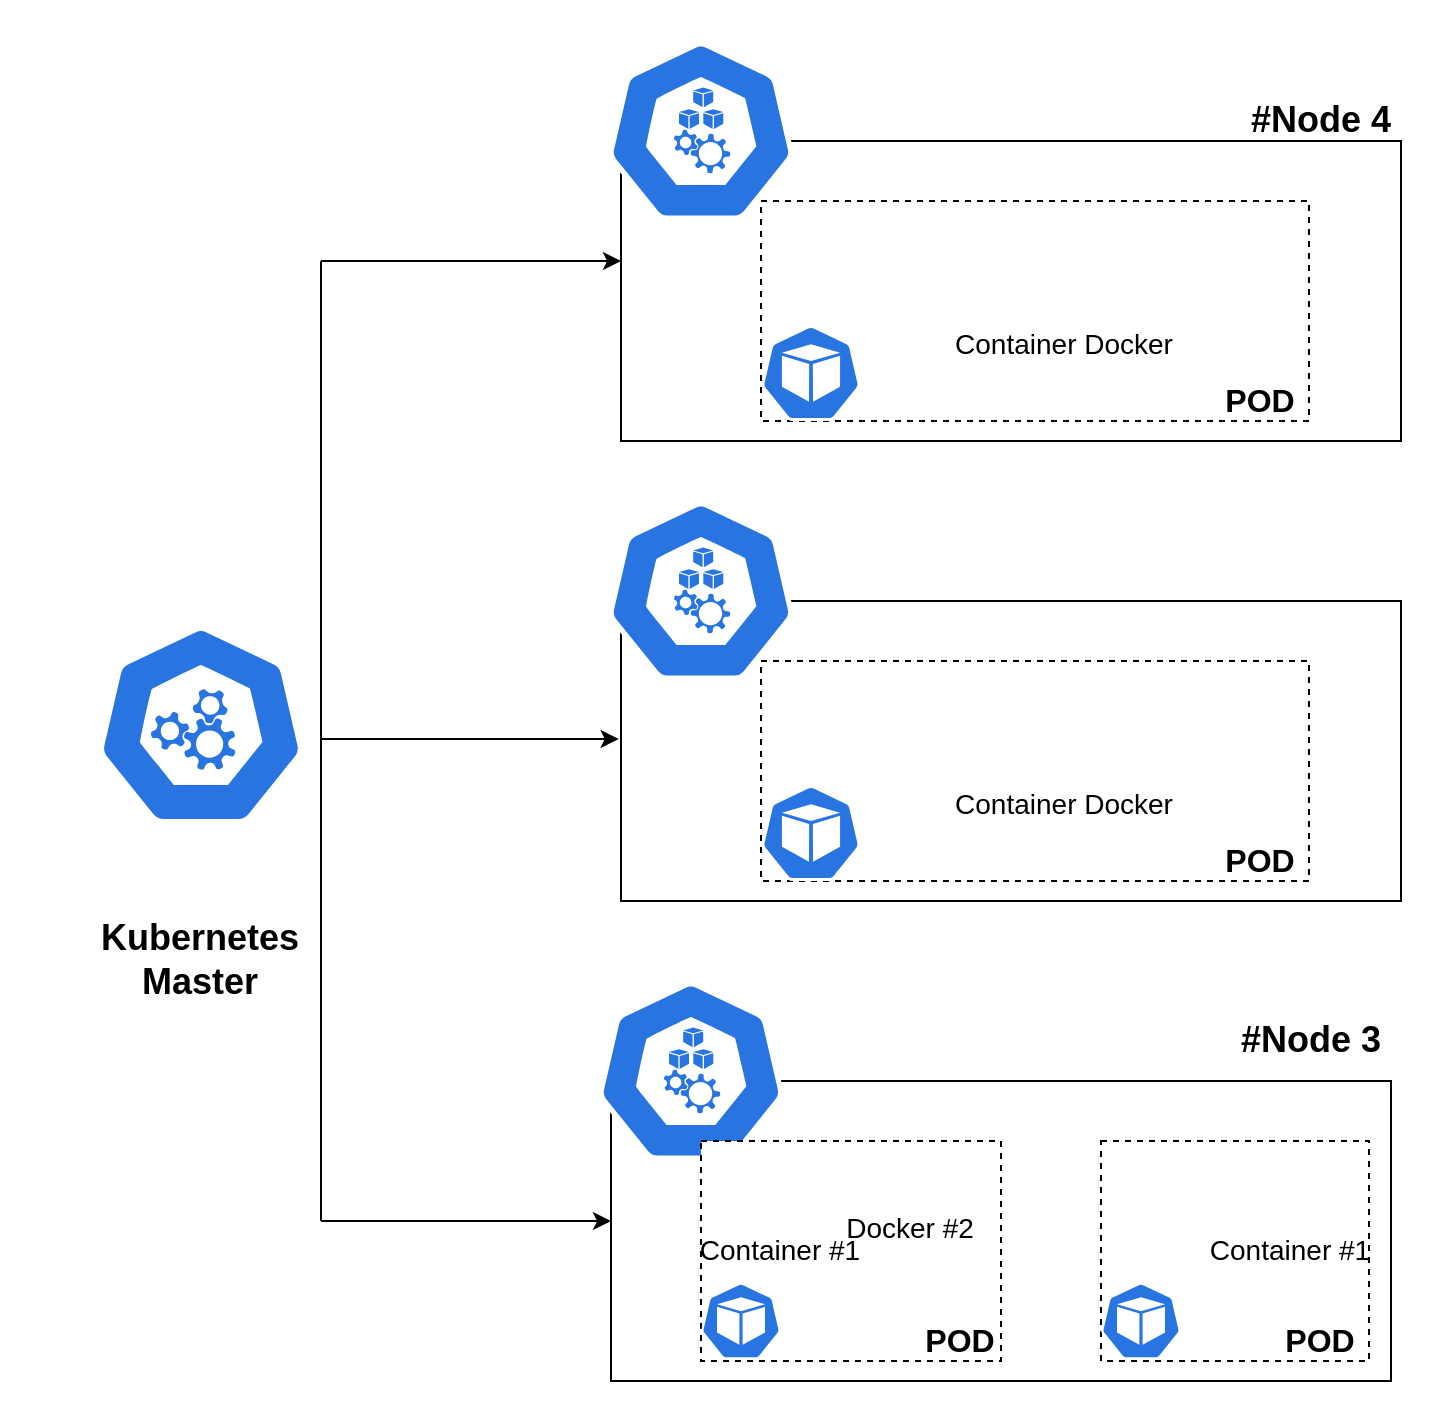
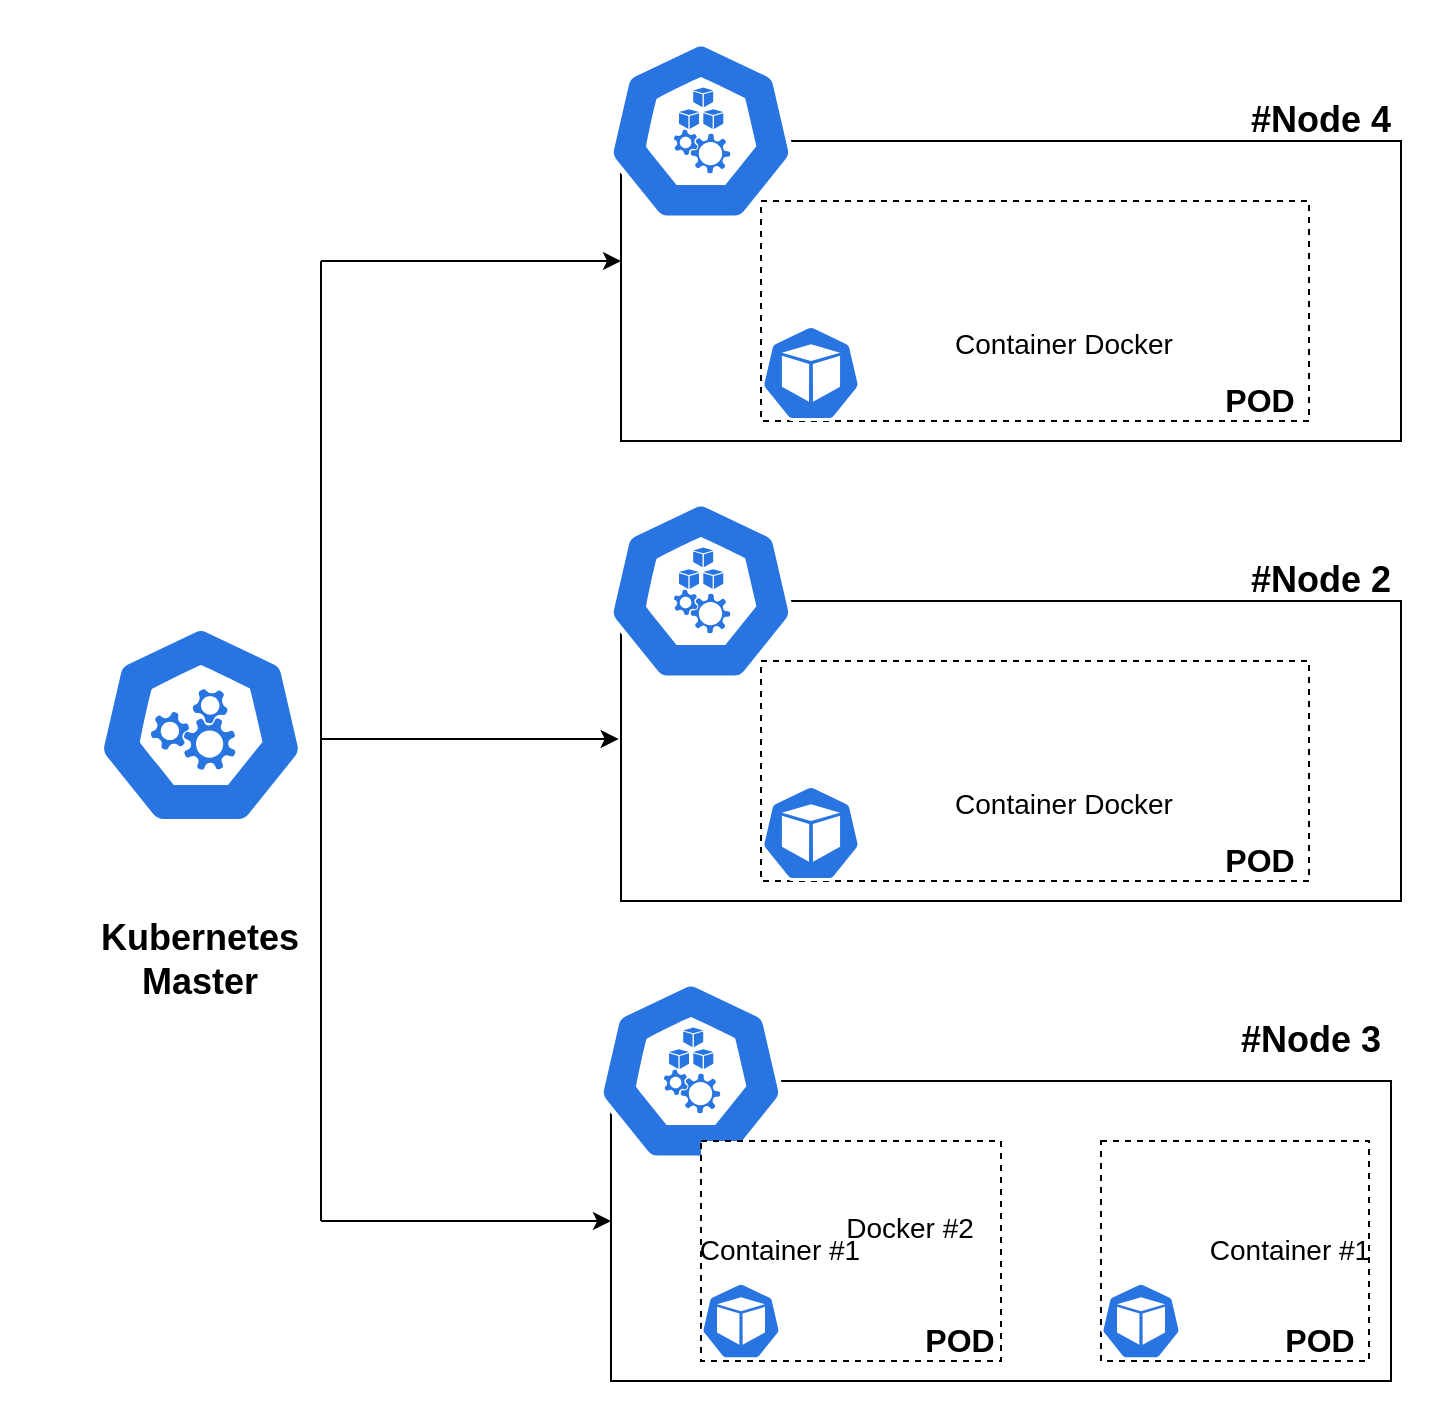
  <mxCell id="0" />
  <mxCell id="1" parent="0" />
  <mxCell id="2" value="" style="rounded=0;whiteSpace=wrap;html=1;" vertex="1" parent="1"><mxGeometry x="310" y="70" width="390" height="150" as="geometry" /></mxCell>
  <mxCell id="3" value="&lt;font style=&quot;font-size: 18px&quot;&gt;&lt;b&gt;&lt;font style=&quot;font-size: 18px&quot;&gt;#Node 4&lt;/font&gt;&lt;/b&gt;&lt;/font&gt;" style="text;html=1;align=center;verticalAlign=middle;resizable=0;points=[];autosize=1;" vertex="1" parent="1"><mxGeometry x="615" y="50" width="90" height="20" as="geometry" /></mxCell>
  <mxCell id="4" value="" style="html=1;dashed=0;whitespace=wrap;fillColor=#2875E2;strokeColor=#ffffff;points=[[0.005,0.63,0],[0.1,0.2,0],[0.9,0.2,0],[0.5,0,0],[0.995,0.63,0],[0.72,0.99,0],[0.5,1,0],[0.28,0.99,0]];shape=mxgraph.kubernetes.icon;prIcon=master" vertex="1" parent="1"><mxGeometry x="20" y="312" width="160" height="100" as="geometry" /></mxCell>
  <mxCell id="5" value="&lt;b&gt;&lt;font style=&quot;font-size: 18px&quot;&gt;Kubernetes Master&lt;/font&gt;&lt;/b&gt;" style="text;html=1;strokeColor=none;fillColor=none;align=center;verticalAlign=middle;whiteSpace=wrap;rounded=0;dashed=1;" vertex="1" parent="1"><mxGeometry x="30" y="470" width="140" height="20" as="geometry" /></mxCell>
  <mxCell id="6" value="" style="html=1;dashed=0;whitespace=wrap;fillColor=#2875E2;strokeColor=#ffffff;points=[[0.005,0.63,0],[0.1,0.2,0],[0.9,0.2,0],[0.5,0,0],[0.995,0.63,0],[0.72,0.99,0],[0.5,1,0],[0.28,0.99,0]];shape=mxgraph.kubernetes.icon;prIcon=node" vertex="1" parent="1"><mxGeometry x="300" y="20" width="100" height="90" as="geometry" /></mxCell>
  <mxCell id="7" value="" style="rounded=0;whiteSpace=wrap;html=1;dashed=1;" vertex="1" parent="1"><mxGeometry x="380" y="100" width="274" height="110" as="geometry" /></mxCell>
  <mxCell id="8" value="&lt;b&gt;&lt;font style=&quot;font-size: 16px&quot;&gt;POD&lt;/font&gt;&lt;/b&gt;" style="text;html=1;strokeColor=none;fillColor=none;align=center;verticalAlign=middle;whiteSpace=wrap;rounded=0;dashed=1;" vertex="1" parent="1"><mxGeometry x="610" y="190" width="40" height="20" as="geometry" /></mxCell>
  <mxCell id="9" value="" style="endArrow=classic;html=1;entryX=0;entryY=0.4;entryDx=0;entryDy=0;entryPerimeter=0;" edge="1" parent="1" target="2"><mxGeometry width="50" height="50" relative="1" as="geometry"><mxPoint x="160" y="130" as="sourcePoint" /><mxPoint x="290" y="129.5" as="targetPoint" /></mxGeometry></mxCell>
  <mxCell id="10" value="" style="html=1;dashed=0;whitespace=wrap;fillColor=#2875E2;strokeColor=#ffffff;points=[[0.005,0.63,0],[0.1,0.2,0],[0.9,0.2,0],[0.5,0,0],[0.995,0.63,0],[0.72,0.99,0],[0.5,1,0],[0.28,0.99,0]];shape=mxgraph.kubernetes.icon;prIcon=pod" vertex="1" parent="1"><mxGeometry x="380" y="162" width="50" height="48" as="geometry" /></mxCell>
  <mxCell id="11" value="" style="shape=image;html=1;verticalAlign=top;verticalLabelPosition=bottom;labelBackgroundColor=#ffffff;imageAspect=0;aspect=fixed;image=https://cdn4.iconfinder.com/data/icons/logos-and-brands/512/97_Docker_logo_logos-128.png;dashed=1;" vertex="1" parent="1"><mxGeometry x="500" y="110" width="64" height="64" as="geometry" /></mxCell>
  <mxCell id="12" value="&lt;font style=&quot;font-size: 14px&quot;&gt;Container Docker&lt;/font&gt;" style="text;html=1;strokeColor=none;fillColor=none;align=center;verticalAlign=middle;whiteSpace=wrap;rounded=0;dashed=1;" vertex="1" parent="1"><mxGeometry x="472" y="162" width="120" height="20" as="geometry" /></mxCell>
  <mxCell id="13" value="" style="rounded=0;whiteSpace=wrap;html=1;" vertex="1" parent="1"><mxGeometry x="310" y="300" width="390" height="150" as="geometry" /></mxCell>
+ <mxCell id="14" value="&lt;font style=&quot;font-size: 18px&quot;&gt;&lt;b&gt;&lt;font style=&quot;font-size: 18px&quot;&gt;#Node 2&lt;br&gt;&lt;/font&gt;&lt;/b&gt;&lt;/font&gt;" style="text;html=1;align=center;verticalAlign=middle;resizable=0;points=[];autosize=1;" vertex="1" parent="1"><mxGeometry x="615" y="280" width="90" height="20" as="geometry" /></mxCell>
  <mxCell id="15" value="" style="html=1;dashed=0;whitespace=wrap;fillColor=#2875E2;strokeColor=#ffffff;points=[[0.005,0.63,0],[0.1,0.2,0],[0.9,0.2,0],[0.5,0,0],[0.995,0.63,0],[0.72,0.99,0],[0.5,1,0],[0.28,0.99,0]];shape=mxgraph.kubernetes.icon;prIcon=node" vertex="1" parent="1"><mxGeometry x="300" y="250" width="100" height="90" as="geometry" /></mxCell>
  <mxCell id="16" value="" style="rounded=0;whiteSpace=wrap;html=1;dashed=1;" vertex="1" parent="1"><mxGeometry x="380" y="330" width="274" height="110" as="geometry" /></mxCell>
  <mxCell id="17" value="&lt;b&gt;&lt;font style=&quot;font-size: 16px&quot;&gt;POD&lt;/font&gt;&lt;/b&gt;" style="text;html=1;strokeColor=none;fillColor=none;align=center;verticalAlign=middle;whiteSpace=wrap;rounded=0;dashed=1;" vertex="1" parent="1"><mxGeometry x="610" y="420" width="40" height="20" as="geometry" /></mxCell>
  <mxCell id="18" value="" style="endArrow=classic;html=1;entryX=-0.003;entryY=0.46;entryDx=0;entryDy=0;entryPerimeter=0;" edge="1" parent="1" target="13"><mxGeometry width="50" height="50" relative="1" as="geometry"><mxPoint x="160" y="369" as="sourcePoint" /><mxPoint x="290" y="359.5" as="targetPoint" /></mxGeometry></mxCell>
  <mxCell id="19" value="" style="html=1;dashed=0;whitespace=wrap;fillColor=#2875E2;strokeColor=#ffffff;points=[[0.005,0.63,0],[0.1,0.2,0],[0.9,0.2,0],[0.5,0,0],[0.995,0.63,0],[0.72,0.99,0],[0.5,1,0],[0.28,0.99,0]];shape=mxgraph.kubernetes.icon;prIcon=pod" vertex="1" parent="1"><mxGeometry x="380" y="392" width="50" height="48" as="geometry" /></mxCell>
  <mxCell id="20" value="" style="shape=image;html=1;verticalAlign=top;verticalLabelPosition=bottom;labelBackgroundColor=#ffffff;imageAspect=0;aspect=fixed;image=https://cdn4.iconfinder.com/data/icons/logos-and-brands/512/97_Docker_logo_logos-128.png;dashed=1;" vertex="1" parent="1"><mxGeometry x="500" y="340" width="64" height="64" as="geometry" /></mxCell>
  <mxCell id="21" value="&lt;font style=&quot;font-size: 14px&quot;&gt;Container Docker&lt;/font&gt;" style="text;html=1;strokeColor=none;fillColor=none;align=center;verticalAlign=middle;whiteSpace=wrap;rounded=0;dashed=1;" vertex="1" parent="1"><mxGeometry x="472" y="392" width="120" height="20" as="geometry" /></mxCell>
  <mxCell id="22" value="" style="rounded=0;whiteSpace=wrap;html=1;" vertex="1" parent="1"><mxGeometry x="305" y="540" width="390" height="150" as="geometry" /></mxCell>
  <mxCell id="23" value="&lt;font style=&quot;font-size: 18px&quot;&gt;&lt;b&gt;&lt;font style=&quot;font-size: 18px&quot;&gt;#Node 3&lt;br&gt;&lt;/font&gt;&lt;/b&gt;&lt;/font&gt;" style="text;html=1;align=center;verticalAlign=middle;resizable=0;points=[];autosize=1;" vertex="1" parent="1"><mxGeometry x="610" y="510" width="90" height="20" as="geometry" /></mxCell>
  <mxCell id="24" value="" style="html=1;dashed=0;whitespace=wrap;fillColor=#2875E2;strokeColor=#ffffff;points=[[0.005,0.63,0],[0.1,0.2,0],[0.9,0.2,0],[0.5,0,0],[0.995,0.63,0],[0.72,0.99,0],[0.5,1,0],[0.28,0.99,0]];shape=mxgraph.kubernetes.icon;prIcon=node" vertex="1" parent="1"><mxGeometry x="295" y="490" width="100" height="90" as="geometry" /></mxCell>
  <mxCell id="25" value="" style="rounded=0;whiteSpace=wrap;html=1;dashed=1;" vertex="1" parent="1"><mxGeometry x="550" y="570" width="134" height="110" as="geometry" /></mxCell>
  <mxCell id="26" value="&lt;b&gt;&lt;font style=&quot;font-size: 16px&quot;&gt;POD&lt;/font&gt;&lt;/b&gt;" style="text;html=1;strokeColor=none;fillColor=none;align=center;verticalAlign=middle;whiteSpace=wrap;rounded=0;dashed=1;" vertex="1" parent="1"><mxGeometry x="640" y="660" width="40" height="20" as="geometry" /></mxCell>
  <mxCell id="27" value="" style="endArrow=classic;html=1;entryX=0;entryY=0.467;entryDx=0;entryDy=0;entryPerimeter=0;" edge="1" parent="1" target="22"><mxGeometry width="50" height="50" relative="1" as="geometry"><mxPoint x="160" y="610" as="sourcePoint" /><mxPoint x="285" y="599.5" as="targetPoint" /></mxGeometry></mxCell>
  <mxCell id="28" value="" style="html=1;dashed=0;whitespace=wrap;fillColor=#2875E2;strokeColor=#ffffff;points=[[0.005,0.63,0],[0.1,0.2,0],[0.9,0.2,0],[0.5,0,0],[0.995,0.63,0],[0.72,0.99,0],[0.5,1,0],[0.28,0.99,0]];shape=mxgraph.kubernetes.icon;prIcon=pod" vertex="1" parent="1"><mxGeometry x="550" y="640" width="40" height="40" as="geometry" /></mxCell>
  <mxCell id="29" value="" style="shape=image;html=1;verticalAlign=top;verticalLabelPosition=bottom;labelBackgroundColor=#ffffff;imageAspect=0;aspect=fixed;image=https://cdn4.iconfinder.com/data/icons/logos-and-brands/512/97_Docker_logo_logos-128.png;dashed=1;" vertex="1" parent="1"><mxGeometry x="630" y="580" width="44" height="44" as="geometry" /></mxCell>
  <mxCell id="30" value="" style="rounded=0;whiteSpace=wrap;html=1;dashed=1;" vertex="1" parent="1"><mxGeometry x="350" y="570" width="150" height="110" as="geometry" /></mxCell>
  <mxCell id="31" value="" style="html=1;dashed=0;whitespace=wrap;fillColor=#2875E2;strokeColor=#ffffff;points=[[0.005,0.63,0],[0.1,0.2,0],[0.9,0.2,0],[0.5,0,0],[0.995,0.63,0],[0.72,0.99,0],[0.5,1,0],[0.28,0.99,0]];shape=mxgraph.kubernetes.icon;prIcon=pod" vertex="1" parent="1"><mxGeometry x="350" y="640" width="40" height="40" as="geometry" /></mxCell>
  <mxCell id="32" value="&lt;b&gt;&lt;font style=&quot;font-size: 16px&quot;&gt;POD&lt;/font&gt;&lt;/b&gt;" style="text;html=1;strokeColor=none;fillColor=none;align=center;verticalAlign=middle;whiteSpace=wrap;rounded=0;dashed=1;" vertex="1" parent="1"><mxGeometry x="460" y="660" width="40" height="20" as="geometry" /></mxCell>
  <mxCell id="33" value="" style="shape=image;html=1;verticalAlign=top;verticalLabelPosition=bottom;labelBackgroundColor=#ffffff;imageAspect=0;aspect=fixed;image=https://cdn4.iconfinder.com/data/icons/logos-and-brands/512/97_Docker_logo_logos-128.png;dashed=1;" vertex="1" parent="1"><mxGeometry x="366" y="580" width="44" height="44" as="geometry" /></mxCell>
  <mxCell id="34" value="" style="shape=image;html=1;verticalAlign=top;verticalLabelPosition=bottom;labelBackgroundColor=#ffffff;imageAspect=0;aspect=fixed;image=https://cdn4.iconfinder.com/data/icons/logos-and-brands/512/97_Docker_logo_logos-128.png;dashed=1;" vertex="1" parent="1"><mxGeometry x="440" y="571" width="44" height="44" as="geometry" /></mxCell>
  <mxCell id="35" value="&lt;font style=&quot;font-size: 14px&quot;&gt;Container #1&lt;br&gt;&lt;/font&gt;" style="text;html=1;strokeColor=none;fillColor=none;align=center;verticalAlign=middle;whiteSpace=wrap;rounded=0;dashed=1;" vertex="1" parent="1"><mxGeometry x="330" y="615" width="120" height="20" as="geometry" /></mxCell>
  <mxCell id="36" value="&lt;font style=&quot;font-size: 14px&quot;&gt;Docker #2&lt;/font&gt;" style="text;html=1;strokeColor=none;fillColor=none;align=center;verticalAlign=middle;whiteSpace=wrap;rounded=0;dashed=1;" vertex="1" parent="1"><mxGeometry x="395" y="604" width="120" height="20" as="geometry" /></mxCell>
  <mxCell id="37" value="&lt;font style=&quot;font-size: 14px&quot;&gt;Container #1&lt;br&gt;&lt;/font&gt;" style="text;html=1;strokeColor=none;fillColor=none;align=center;verticalAlign=middle;whiteSpace=wrap;rounded=0;dashed=1;" vertex="1" parent="1"><mxGeometry x="585" y="615" width="120" height="20" as="geometry" /></mxCell>
  <mxCell id="38" value="" style="endArrow=none;html=1;" edge="1" parent="1"><mxGeometry width="50" height="50" relative="1" as="geometry"><mxPoint x="160" y="610" as="sourcePoint" /><mxPoint x="160" y="130" as="targetPoint" /></mxGeometry></mxCell>
